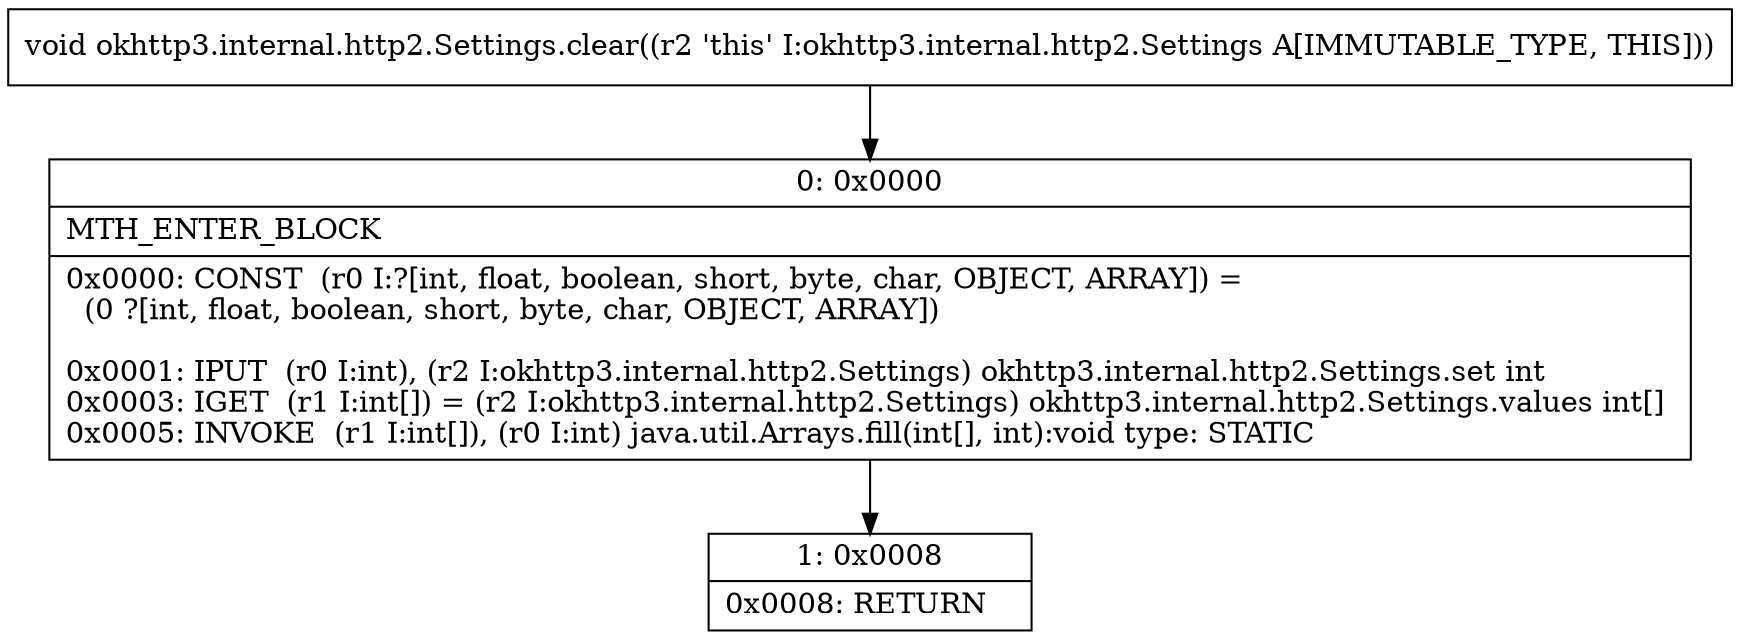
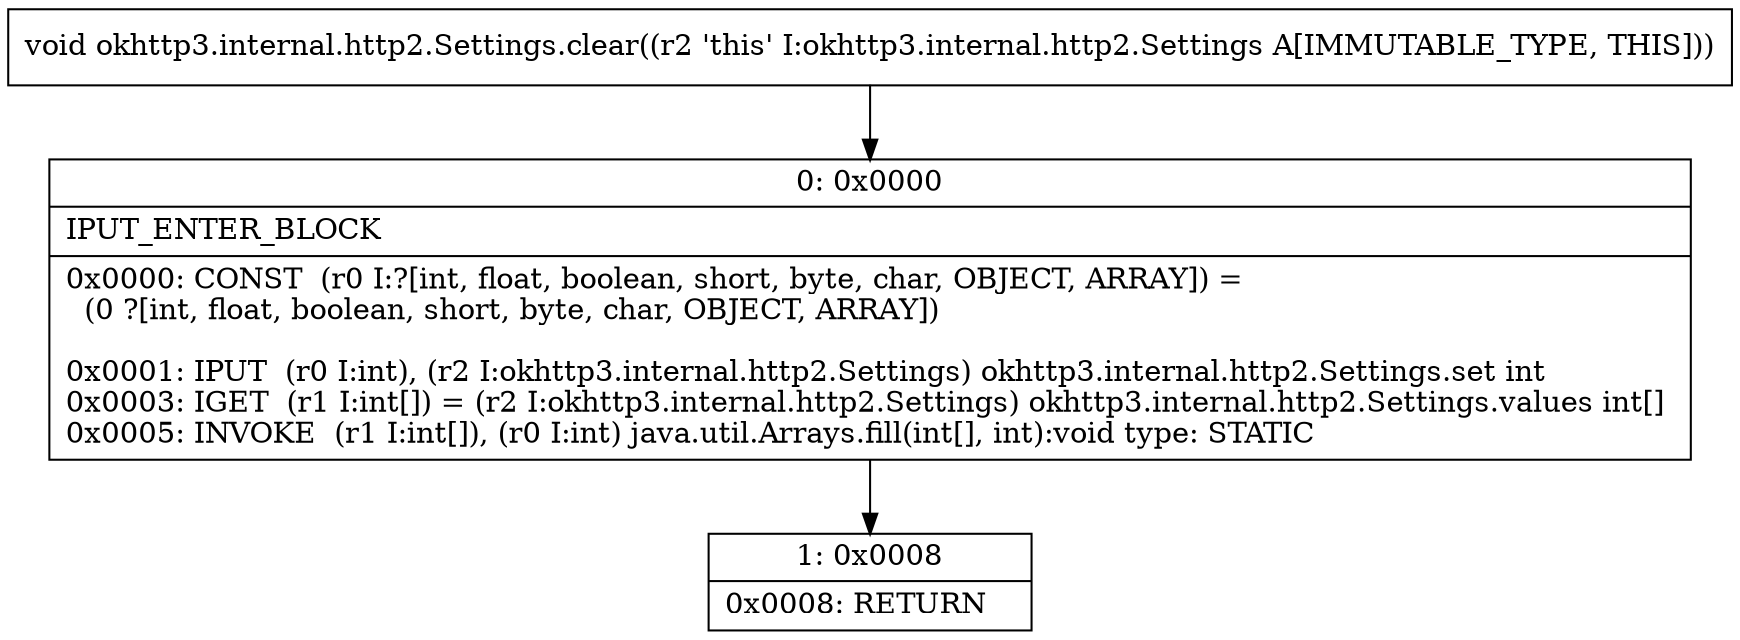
  digraph {
    fontname="DejaVu Serif"
    node [shape=record fontname="DejaVu Serif"]
    edge [fontname="DejaVu Serif"]
-   n1 [label="{0\:\ 0x0000|MTH_ENTER_BLOCK\l|0x0000: CONST  (r0 I:?[int, float, boolean, short, byte, char, OBJECT, ARRAY]) = \l  (0 ?[int, float, boolean, short, byte, char, OBJECT, ARRAY])\l \l0x0001: IPUT  (r0 I:int), (r2 I:okhttp3.internal.http2.Settings) okhttp3.internal.http2.Settings.set int \l0x0003: IGET  (r1 I:int[]) = (r2 I:okhttp3.internal.http2.Settings) okhttp3.internal.http2.Settings.values int[] \l0x0005: INVOKE  (r1 I:int[]), (r0 I:int) java.util.Arrays.fill(int[], int):void type: STATIC \l}"]
+   n1 [label="{0\:\ 0x0000|IPUT_ENTER_BLOCK\l|0x0000: CONST  (r0 I:?[int, float, boolean, short, byte, char, OBJECT, ARRAY]) = \l  (0 ?[int, float, boolean, short, byte, char, OBJECT, ARRAY])\l \l0x0001: IPUT  (r0 I:int), (r2 I:okhttp3.internal.http2.Settings) okhttp3.internal.http2.Settings.set int \l0x0003: IGET  (r1 I:int[]) = (r2 I:okhttp3.internal.http2.Settings) okhttp3.internal.http2.Settings.values int[] \l0x0005: INVOKE  (r1 I:int[]), (r0 I:int) java.util.Arrays.fill(int[], int):void type: STATIC \l}"]
    n2 [label="{1\:\ 0x0008|0x0008: RETURN   \l}"]
    n3 [label="{void okhttp3.internal.http2.Settings.clear((r2 'this' I:okhttp3.internal.http2.Settings A[IMMUTABLE_TYPE, THIS])) }"]
    n1 -> n2
    n3 -> n1
  }
